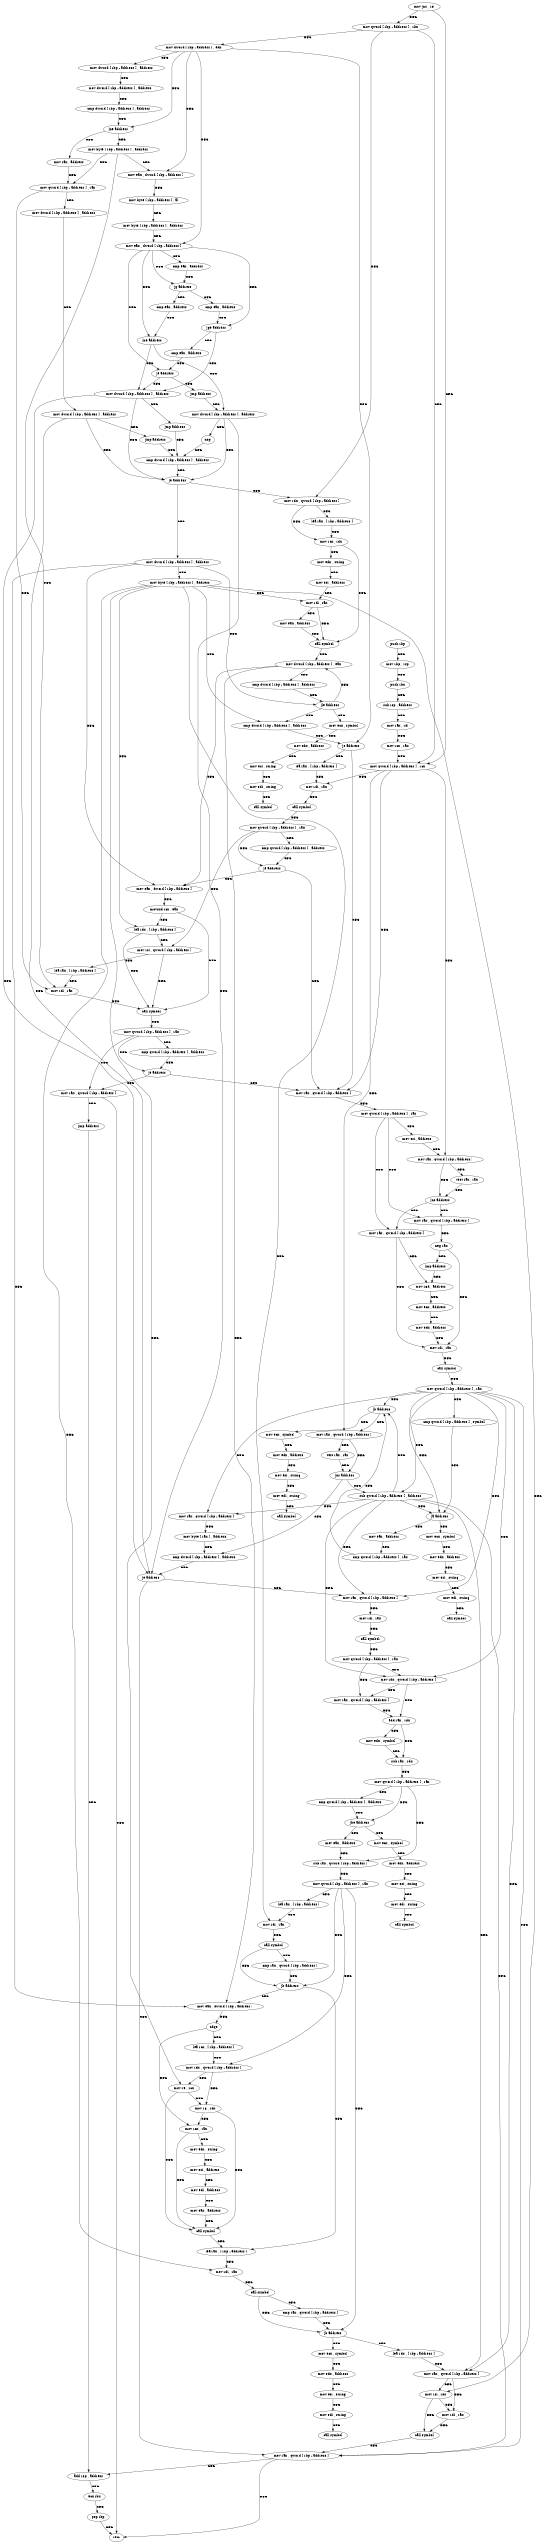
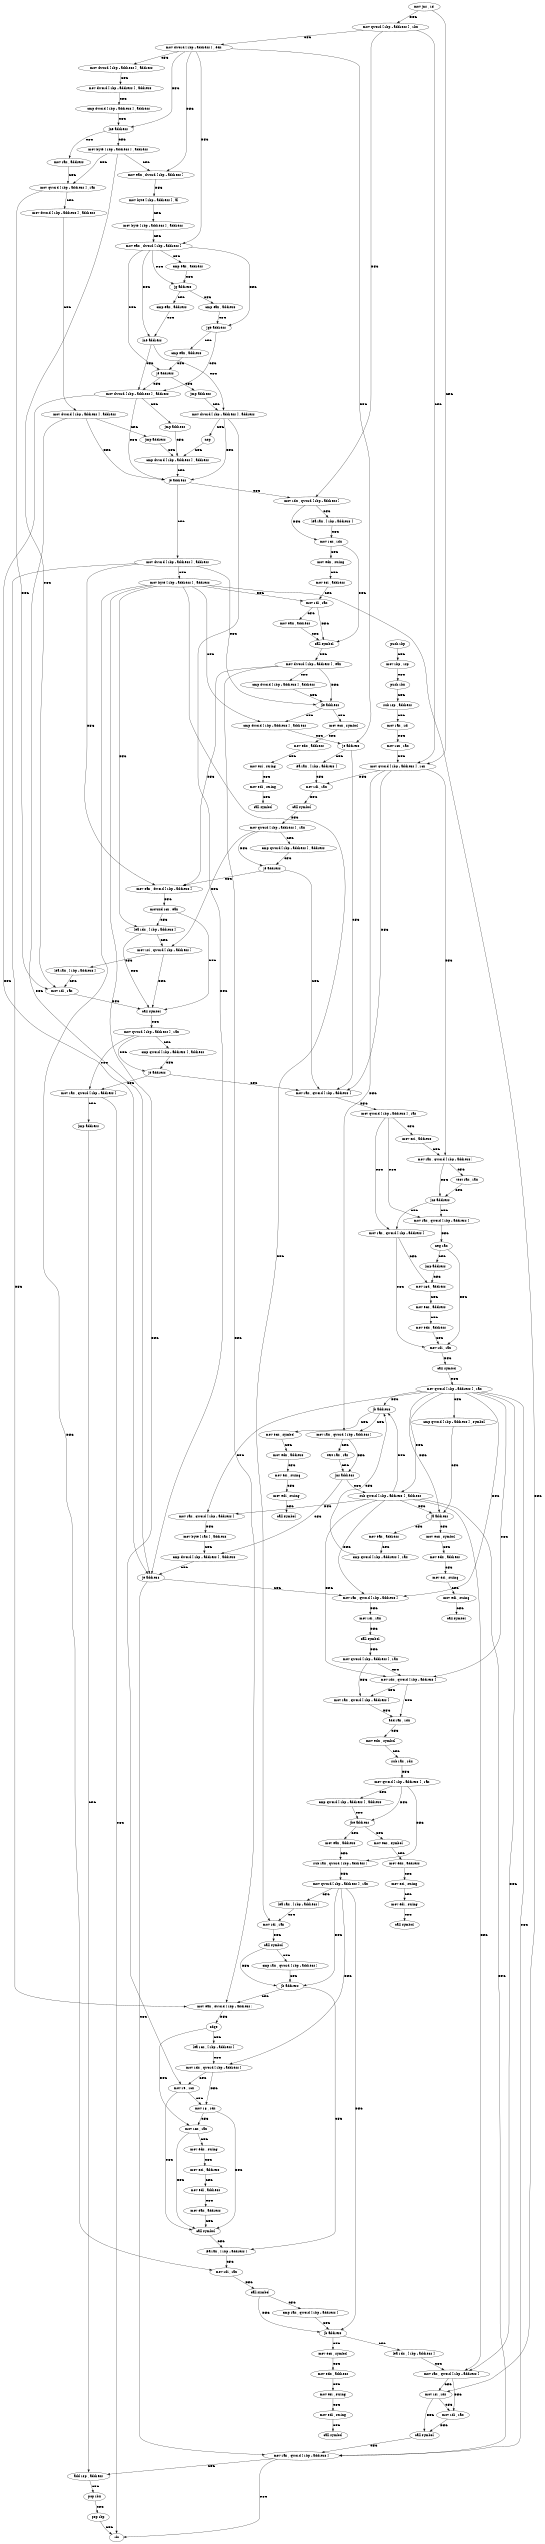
  digraph {
    n1 [label="push rbp"]
    n2 [label="mov rbp , rsp"]
    n3 [label="push rbx"]
    n4 [label="sub rsp , address"]
    n5 [label="mov rax , rdi"]
    n6 [label="mov rcx , rax"]
    n7 [label="mov qword [ rbp - address ] , rcx"]
    n8 [label="mov rax , qword [ rbp - address ]"]
    n9 [label="mov rax , qword [ rbp - address ]"]
    n10 [label="mov rdi , rax"]
    n11 [label="mov rax , qword [ rbp - address ]"]
    n12 [label="mov jns , rsi"]
    n13 [label="mov qword [ rbp - address ] , rbx"]
    n14 [label="mov dword [ rbp - address ] , edx"]
    n15 [label="mov rdx , qword [ rbp - address ]"]
    n16 [label="mov qword [ rbp - address ] , rax"]
    n17 [label="test rax , rax"]
    n18 [label="jns address"]
    n19 [label="call symbol"]
    n20 [label="test rax , rax"]
    n21 [label="jns address"]
    n22 [label="mov dword [ rbp - address ] , address"]
    n23 [label="jne address"]
    n24 [label="mov eax , dword [ rbp - address ]"]
    n25 [label="mov eax , dword [ rbp - address ]"]
    n26 [label="je address"]
    n27 [label="lea rax , [ rbp - address ]"]
    n28 [label="mov rcx , rdx"]
    n29 [label="mov dword [ rbp - address ] , address"]
    n30 [label="mov byte [ rbp - address ] , address"]
    n31 [label="mov rax , address"]
    n32 [label="mov byte [ rbp - address ] , al"]
    n33 [label="cmp eax , address"]
    n34 [label="jg address"]
    n35 [label="jne address"]
    n36 [label="jge address"]
    n37 [label="je address"]
    n38 [label="lea rax , [ rbp - address ]"]
    n39 [label="cmp dword [ rbp - address ] , address"]
    n40 [label="mov qword [ rbp - address ] , rax"]
    n41 [label="mov rdi , rax"]
    n42 [label="mov dword [ rbp - address ] , address"]
    n43 [label="call symbol"]
    n44 [label="mov byte [ rbp - address ] , address"]
    n45 [label="cmp eax , address"]
    n46 [label="cmp eax , address"]
    n47 [label="mov dword [ rbp - address ] , address"]
    n48 [label="mov dword [ rbp - address ] , address"]
    n49 [label="cmp eax , address"]
    n50 [label="jmp address"]
    n51 [label="mov dword [ rbp - address ] , address"]
    n52 [label="jmp address"]
    n53 [label="je address"]
    n54 [label="je address"]
    n55 [label="cmp dword [ rbp - address ] , address"]
    n56 [label="mov dword [ rbp - address ] , address"]
    n57 [label="mov rax , qword [ rbp - address ]"]
    n58 [label="mov rax , qword [ rbp - address ]"]
    n59 [label=nop]
    n60 [label="jmp address"]
    n61 [label="mov byte [ rbp - address ] , address"]
    n62 [label="jle address"]
    n63 [label="mov eax , dword [ rbp - address ]"]
    n64 [label="mov eax , dword [ rbp - address ]"]
    n65 [label="cmp dword [ rbp - address ] , address"]
    n66 [label="mov rdi , rax"]
    n67 [label="lea rdx , [ rbp - address ]"]
    n68 [label="mov rdi , rax"]
    n69 [label="mov rdi , rax"]
    n70 [label="mov r9 , rcx"]
    n71 [label="mov rsi , rdx"]
    n72 [label="mov ecx , symbol"]
    n73 [label="movsxd rcx , eax"]
    n74 [label=cdqe]
    n75 [label="mov edx , string"]
    n76 [label="call symbol"]
    n77 [label="mov eax , address"]
    n78 [label="mov rsi , qword [ rbp - address ]"]
    n79 [label="call symbol"]
    n80 [label="call symbol"]
    n81 [label="mov r8 , rdx"]
    n82 [label="call symbol"]
    n83 [label="mov rdi , rax"]
    n84 [label="call symbol"]
    n85 [label="mov esi , address"]
    n86 [label="mov dword [ rbp - address ] , eax"]
    n87 [label="cmp dword [ rbp - address ] , address"]
    n88 [label="mov edx , address"]
    n89 [label="mov esi , string"]
    n90 [label="mov esi , address"]
    n91 [label="mov rax , qword [ rbp - address ]"]
    n92 [label="mov rax , qword [ rbp - address ]"]
    n93 [label="mov r8d , address"]
    n94 [label="mov rdi , rax"]
    n95 [label="neg rax"]
    n96 [label="mov ecx , address"]
    n97 [label="call symbol"]
    n98 [label="jmp address"]
    n99 [label="mov qword [ rbp - address ] , rax"]
    n100 [label="cmp qword [ rbp - address ] , address"]
    n101 [label="je address"]
    n102 [label="lea rax , [ rbp - address ]"]
    n103 [label="mov edi , string"]
    n104 [label="call symbol"]
    n105 [label="mov edx , address"]
    n106 [label="mov qword [ rbp - address ] , rax"]
    n107 [label="cmp qword [ rbp - address ] , address"]
    n108 [label="je address"]
    n109 [label="mov rax , qword [ rbp - address ]"]
    n110 [label="jmp address"]
-   n111 [label=retn]
+   n111 [label=rdx]
    n112 [label="add rsp , address"]
    n113 [label="mov eax , address"]
    n114 [label="cmp qword [ rbp - address ] , rax"]
    n115 [label="jb address"]
    n116 [label="mov ecx , symbol"]
    n117 [label="mov edx , address"]
    n118 [label="sub qword [ rbp - address ] , address"]
    n119 [label="cmp dword [ rbp - address ] , address"]
    n120 [label="mov esi , string"]
    n121 [label="mov ecx , symbol"]
    n122 [label="mov edx , address"]
    n123 [label="mov esi , string"]
    n124 [label="mov edi , string"]
    n125 [label="call symbol"]
    n126 [label="mov qword [ rbp - address ] , rax"]
    n127 [label="cmp qword [ rbp - address ] , symbol"]
    n128 [label="ja address"]
    n129 [label="mov rax , qword [ rbp - address ]"]
    n130 [label="mov rdx , qword [ rbp - address ]"]
    n131 [label="mov rax , qword [ rbp - address ]"]
    n132 [label="mov rdi , rax"]
    n133 [label="mov byte [ rax ] , address"]
    n134 [label="mov rax , qword [ rbp - address ]"]
    n135 [label="add rax , rdx"]
-   n136 [label="ecx rbx"]
+   n136 [label="pop rbx"]
    n137 [label="pop rbp"]
    n138 [label="mov edi , string"]
    n139 [label="call symbol"]
    n140 [label="call symbol"]
    n141 [label="mov qword [ rbp - address ] , rax"]
    n142 [label="mov edx , symbol"]
    n143 [label="sub rax , rdx"]
    n144 [label="mov qword [ rbp - address ] , rax"]
    n145 [label="cmp qword [ rbp - address ] , address"]
    n146 [label="jbe address"]
    n147 [label="sub rax , qword [ rbp - address ]"]
    n148 [label="mov eax , address"]
    n149 [label="mov ecx , symbol"]
    n150 [label="mov qword [ rbp - address ] , rax"]
    n151 [label="mov edx , address"]
    n152 [label="mov esi , string"]
    n153 [label="lea rax , [ rbp - address ]"]
    n154 [label="jb address"]
    n155 [label="jb address"]
    n156 [label="mov rdx , qword [ rbp - address ]"]
    n157 [label="lea rax , [ rbp - address ]"]
    n158 [label="lea rdx , [ rbp - address ]"]
    n159 [label="mov ecx , symbol"]
    n160 [label="cmp rax , qword [ rbp - address ]"]
    n161 [label="lea rcx , [ rbp - address ]"]
    n162 [label="mov rcx , rax"]
    n163 [label="mov edi , string"]
    n164 [label="call symbol"]
    n165 [label="cmp rax , qword [ rbp - address ]"]
    n166 [label="mov edx , address"]
    n167 [label="mov esi , string"]
    n168 [label="mov edx , string"]
    n169 [label="mov esi , address"]
    n170 [label="mov edi , address"]
    n171 [label="mov eax , address"]
    n172 [label="mov edi , string"]
    n173 [label="call symbol"]
    n1 -> n2 [label=CFG]
    n2 -> n3 [label=CFG]
    n3 -> n4 [label=CFG]
    n4 -> n5 [label=CFG]
    n5 -> n6 [label=DFG]
    n6 -> n7 [label=DFG]
    n7 -> n8 [label=DFG]
    n7 -> n9 [label=DFG]
    n7 -> n10 [label=DFG]
    n7 -> n11 [label=DFG]
    n8 -> n16 [label=DFG]
    n9 -> n17 [label=CFG]
    n9 -> n18 [label=DFG]
    n10 -> n19 [label=DFG]
    n11 -> n20 [label=CFG]
    n11 -> n21 [label=DFG]
    n12 -> n7 [label=CFG]
    n12 -> n13 [label=DFG]
    n13 -> n7 [label=CFG]
-   n13 -> n14 [label=DFG]
+   n13 -> n14 [label=CFG]
    n13 -> n15 [label=DFG]
    n14 -> n22 [label=CFG]
    n14 -> n23 [label=DFG]
    n14 -> n24 [label=DFG]
    n14 -> n25 [label=DFG]
    n14 -> n26 [label=DFG]
    n15 -> n27 [label=CFG]
    n15 -> n28 [label=DFG]
    n16 -> n90 [label=CFG]
    n16 -> n91 [label=DFG]
    n16 -> n92 [label=DFG]
    n17 -> n18 [label=CFG]
    n18 -> n91 [label=CFG]
    n18 -> n92 [label=CFG]
    n19 -> n99 [label=DFG]
    n20 -> n21 [label=CFG]
    n21 -> n118 [label=CFG]
    n21 -> n119 [label=CFG]
    n22 -> n29 [label=CFG]
    n23 -> n30 [label=CFG]
    n23 -> n31 [label=CFG]
    n24 -> n32 [label=DFG]
    n25 -> n33 [label=CFG]
    n25 -> n34 [label=DFG]
    n25 -> n35 [label=DFG]
    n25 -> n36 [label=DFG]
    n25 -> n37 [label=DFG]
    n26 -> n8 [label=CFG]
    n26 -> n38 [label=CFG]
    n27 -> n28 [label=CFG]
    n28 -> n75 [label=CFG]
    n28 -> n76 [label=DFG]
    n29 -> n39 [label=CFG]
    n30 -> n24 [label=CFG]
    n30 -> n40 [label=DFG]
    n30 -> n41 [label=DFG]
    n31 -> n40 [label=CFG]
    n32 -> n44 [label=CFG]
    n33 -> n34 [label=CFG]
    n34 -> n45 [label=CFG]
    n34 -> n46 [label=CFG]
    n35 -> n47 [label=CFG]
    n35 -> n48 [label=CFG]
    n36 -> n48 [label=CFG]
    n36 -> n49 [label=CFG]
    n37 -> n48 [label=CFG]
    n37 -> n50 [label=CFG]
    n38 -> n10 [label=CFG]
    n39 -> n23 [label=CFG]
    n40 -> n41 [label=DFG]
    n40 -> n42 [label=CFG]
    n41 -> n43 [label=DFG]
    n42 -> n51 [label=CFG]
    n43 -> n106 [label=DFG]
    n44 -> n25 [label=CFG]
    n45 -> n35 [label=CFG]
    n46 -> n36 [label=CFG]
    n47 -> n53 [label=DFG]
    n47 -> n54 [label=DFG]
    n47 -> n59 [label=CFG]
    n48 -> n53 [label=DFG]
    n48 -> n54 [label=DFG]
    n48 -> n60 [label=CFG]
    n49 -> n37 [label=CFG]
    n50 -> n47 [label=CFG]
    n51 -> n52 [label=CFG]
    n51 -> n53 [label=DFG]
    n51 -> n54 [label=DFG]
    n52 -> n55 [label=CFG]
    n53 -> n15 [label=CFG]
    n53 -> n56 [label=CFG]
    n54 -> n57 [label=CFG]
    n54 -> n58 [label=CFG]
    n55 -> n53 [label=CFG]
    n56 -> n61 [label=CFG]
    n56 -> n62 [label=DFG]
    n56 -> n63 [label=DFG]
    n56 -> n64 [label=DFG]
    n57 -> n111 [label=DFG]
    n57 -> n112 [label=CFG]
    n58 -> n132 [label=DFG]
    n59 -> n55 [label=CFG]
    n60 -> n55 [label=CFG]
    n61 -> n65 [label=CFG]
    n61 -> n66 [label=DFG]
    n61 -> n67 [label=DFG]
    n61 -> n68 [label=DFG]
    n61 -> n69 [label=DFG]
    n61 -> n70 [label=DFG]
    n61 -> n71 [label=DFG]
    n62 -> n65 [label=CFG]
    n62 -> n72 [label=CFG]
    n63 -> n73 [label=DFG]
    n64 -> n74 [label=DFG]
    n65 -> n26 [label=CFG]
    n66 -> n76 [label=DFG]
    n66 -> n77 [label=CFG]
    n67 -> n43 [label=DFG]
    n67 -> n78 [label=CFG]
    n68 -> n79 [label=DFG]
    n69 -> n80 [label=DFG]
-   n70 -> n81 [label=DFG]
+   n70 -> n81 [label=CFG]
    n70 -> n82 [label=DFG]
    n71 -> n83 [label=CFG]
    n71 -> n84 [label=DFG]
    n72 -> n88 [label=CFG]
    n73 -> n43 [label=DFG]
    n73 -> n67 [label=CFG]
    n74 -> n161 [label=CFG]
    n74 -> n162 [label=DFG]
    n75 -> n85 [label=CFG]
    n76 -> n86 [label=DFG]
    n77 -> n76 [label=CFG]
    n78 -> n43 [label=DFG]
    n78 -> n102 [label=CFG]
    n79 -> n154 [label=DFG]
    n79 -> n160 [label=CFG]
    n80 -> n155 [label=DFG]
    n80 -> n165 [label=CFG]
    n81 -> n82 [label=DFG]
    n81 -> n162 [label=CFG]
    n82 -> n157 [label=CFG]
    n83 -> n84 [label=DFG]
    n84 -> n57 [label=CFG]
    n85 -> n66 [label=CFG]
-   n62 -> n86 [label=DFG]
+   n86 -> n62 [label=DFG]
    n86 -> n63 [label=DFG]
    n86 -> n64 [label=DFG]
    n86 -> n87 [label=CFG]
    n87 -> n62 [label=CFG]
    n88 -> n89 [label=CFG]
    n89 -> n103 [label=CFG]
    n90 -> n9 [label=CFG]
    n91 -> n93 [label=CFG]
    n91 -> n94 [label=DFG]
    n92 -> n95 [label=DFG]
    n93 -> n96 [label=CFG]
    n94 -> n97 [label=DFG]
    n95 -> n94 [label=DFG]
    n95 -> n98 [label=CFG]
    n96 -> n105 [label=CFG]
    n97 -> n126 [label=DFG]
    n98 -> n93 [label=CFG]
    n99 -> n78 [label=DFG]
    n99 -> n100 [label=CFG]
    n99 -> n101 [label=DFG]
    n100 -> n101 [label=CFG]
    n101 -> n8 [label=CFG]
    n101 -> n63 [label=CFG]
    n102 -> n41 [label=CFG]
    n103 -> n104 [label=CFG]
    n105 -> n94 [label=CFG]
    n106 -> n107 [label=CFG]
    n106 -> n108 [label=DFG]
    n106 -> n109 [label=DFG]
    n107 -> n108 [label=CFG]
    n108 -> n8 [label=CFG]
    n108 -> n109 [label=CFG]
    n109 -> n110 [label=CFG]
    n109 -> n111 [label=DFG]
    n110 -> n112 [label=CFG]
    n112 -> n136 [label=CFG]
    n113 -> n114 [label=CFG]
    n114 -> n115 [label=CFG]
    n115 -> n11 [label=CFG]
    n115 -> n116 [label=CFG]
    n116 -> n117 [label=CFG]
    n117 -> n120 [label=CFG]
    n118 -> n57 [label=DFG]
    n118 -> n58 [label=DFG]
    n118 -> n115 [label=DFG]
    n118 -> n128 [label=DFG]
    n118 -> n129 [label=DFG]
    n118 -> n130 [label=DFG]
    n118 -> n131 [label=DFG]
    n119 -> n54 [label=CFG]
    n120 -> n138 [label=CFG]
    n121 -> n122 [label=CFG]
    n122 -> n123 [label=CFG]
    n123 -> n124 [label=CFG]
    n124 -> n125 [label=CFG]
    n126 -> n57 [label=DFG]
    n126 -> n58 [label=DFG]
    n126 -> n115 [label=DFG]
    n126 -> n118 [label=DFG]
    n126 -> n127 [label=CFG]
    n126 -> n128 [label=DFG]
    n126 -> n129 [label=DFG]
    n126 -> n130 [label=DFG]
    n126 -> n131 [label=DFG]
    n127 -> n128 [label=CFG]
    n128 -> n113 [label=CFG]
    n128 -> n121 [label=CFG]
    n129 -> n133 [label=DFG]
    n130 -> n134 [label=CFG]
    n130 -> n135 [label=DFG]
    n131 -> n71 [label=CFG]
    n131 -> n83 [label=DFG]
    n132 -> n140 [label=DFG]
    n133 -> n119 [label=CFG]
    n134 -> n135 [label=DFG]
    n135 -> n142 [label=CFG]
-   n135 -> n143 [label=DFG]
    n136 -> n137 [label=CFG]
    n137 -> n111 [label=CFG]
    n138 -> n139 [label=CFG]
    n140 -> n141 [label=DFG]
    n141 -> n130 [label=CFG]
    n141 -> n134 [label=DFG]
    n142 -> n143 [label=CFG]
    n143 -> n144 [label=DFG]
    n144 -> n145 [label=CFG]
    n144 -> n146 [label=DFG]
    n144 -> n147 [label=DFG]
    n145 -> n146 [label=CFG]
    n146 -> n148 [label=CFG]
    n146 -> n149 [label=CFG]
    n147 -> n150 [label=DFG]
    n148 -> n147 [label=CFG]
    n149 -> n151 [label=CFG]
    n150 -> n153 [label=CFG]
    n150 -> n154 [label=DFG]
    n150 -> n155 [label=DFG]
    n150 -> n156 [label=DFG]
    n151 -> n152 [label=CFG]
    n152 -> n163 [label=CFG]
    n153 -> n68 [label=CFG]
    n154 -> n64 [label=CFG]
    n154 -> n157 [label=CFG]
    n155 -> n158 [label=CFG]
    n155 -> n159 [label=CFG]
    n156 -> n70 [label=CFG]
    n156 -> n81 [label=DFG]
    n157 -> n69 [label=CFG]
    n158 -> n131 [label=CFG]
    n159 -> n166 [label=CFG]
    n160 -> n154 [label=CFG]
    n161 -> n156 [label=CFG]
    n162 -> n82 [label=DFG]
    n162 -> n168 [label=CFG]
    n163 -> n164 [label=CFG]
    n165 -> n155 [label=CFG]
    n166 -> n167 [label=CFG]
    n167 -> n172 [label=CFG]
    n168 -> n169 [label=CFG]
    n169 -> n170 [label=CFG]
    n170 -> n171 [label=CFG]
    n171 -> n82 [label=CFG]
    n172 -> n173 [label=CFG]
  }
